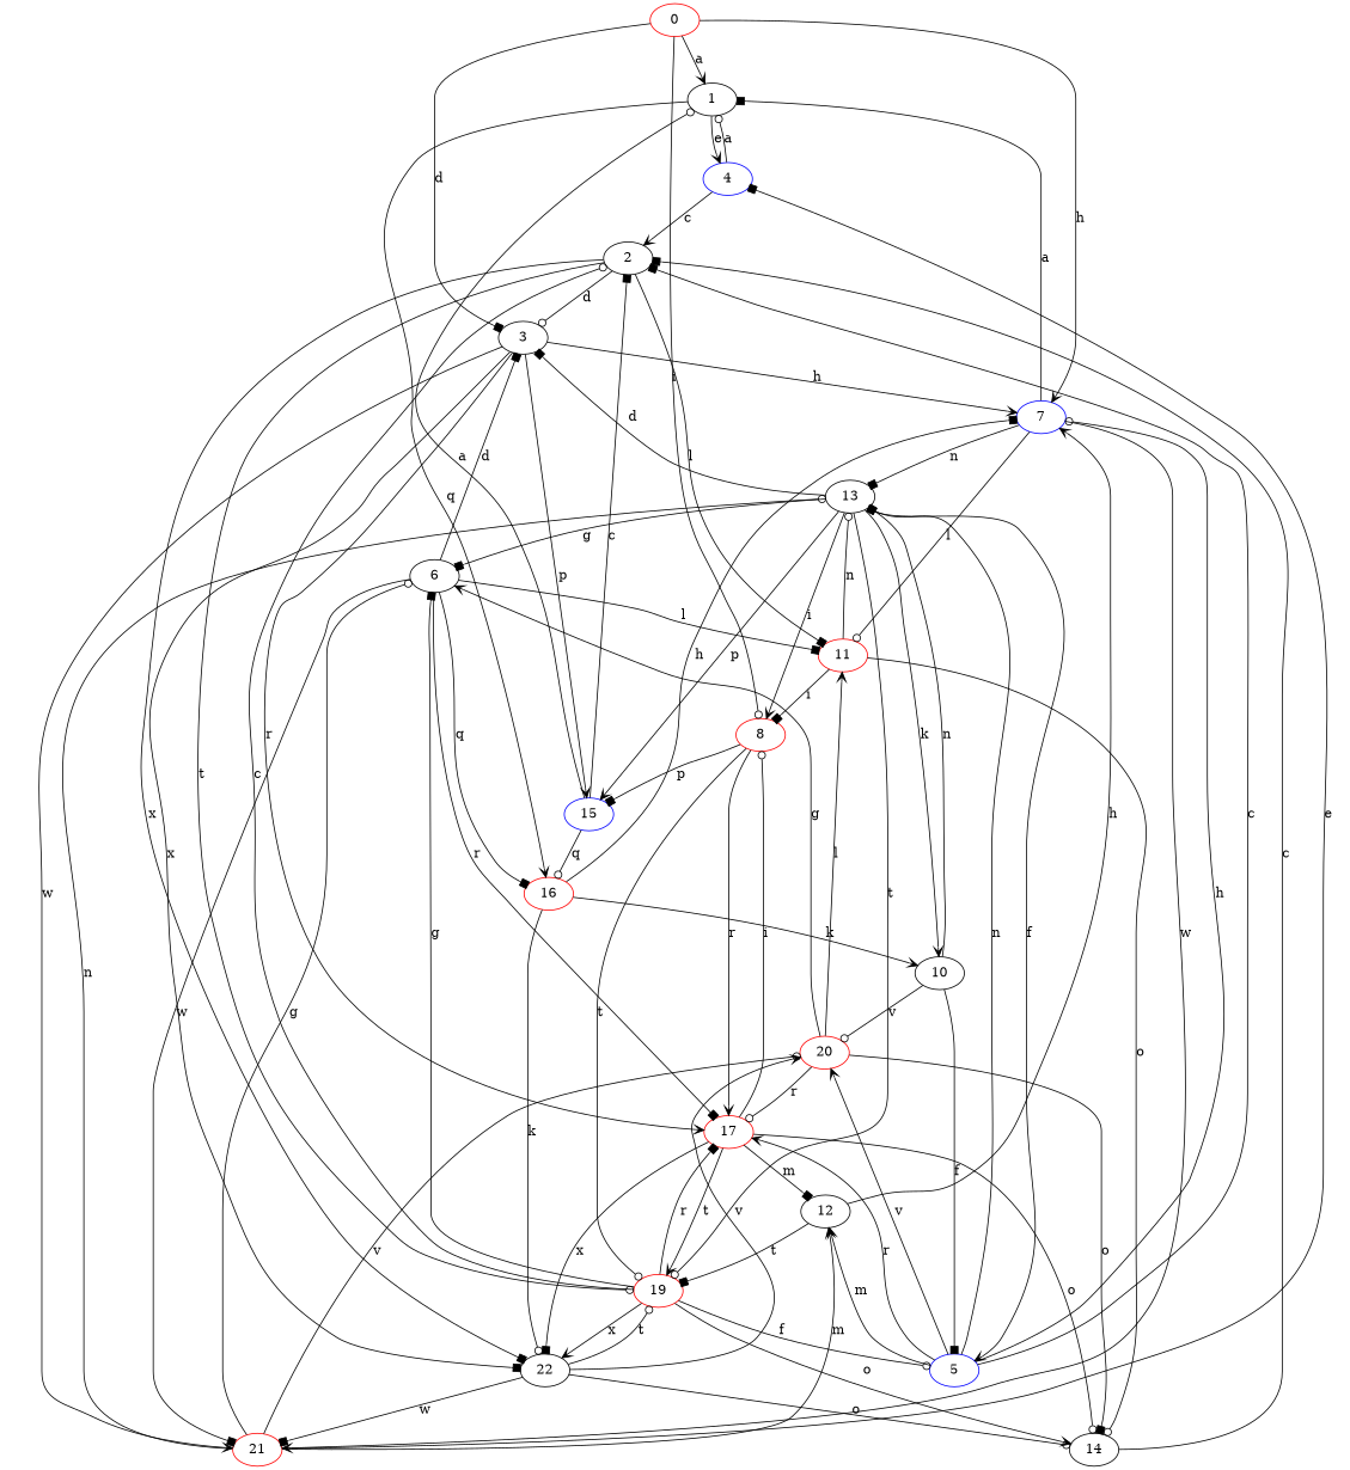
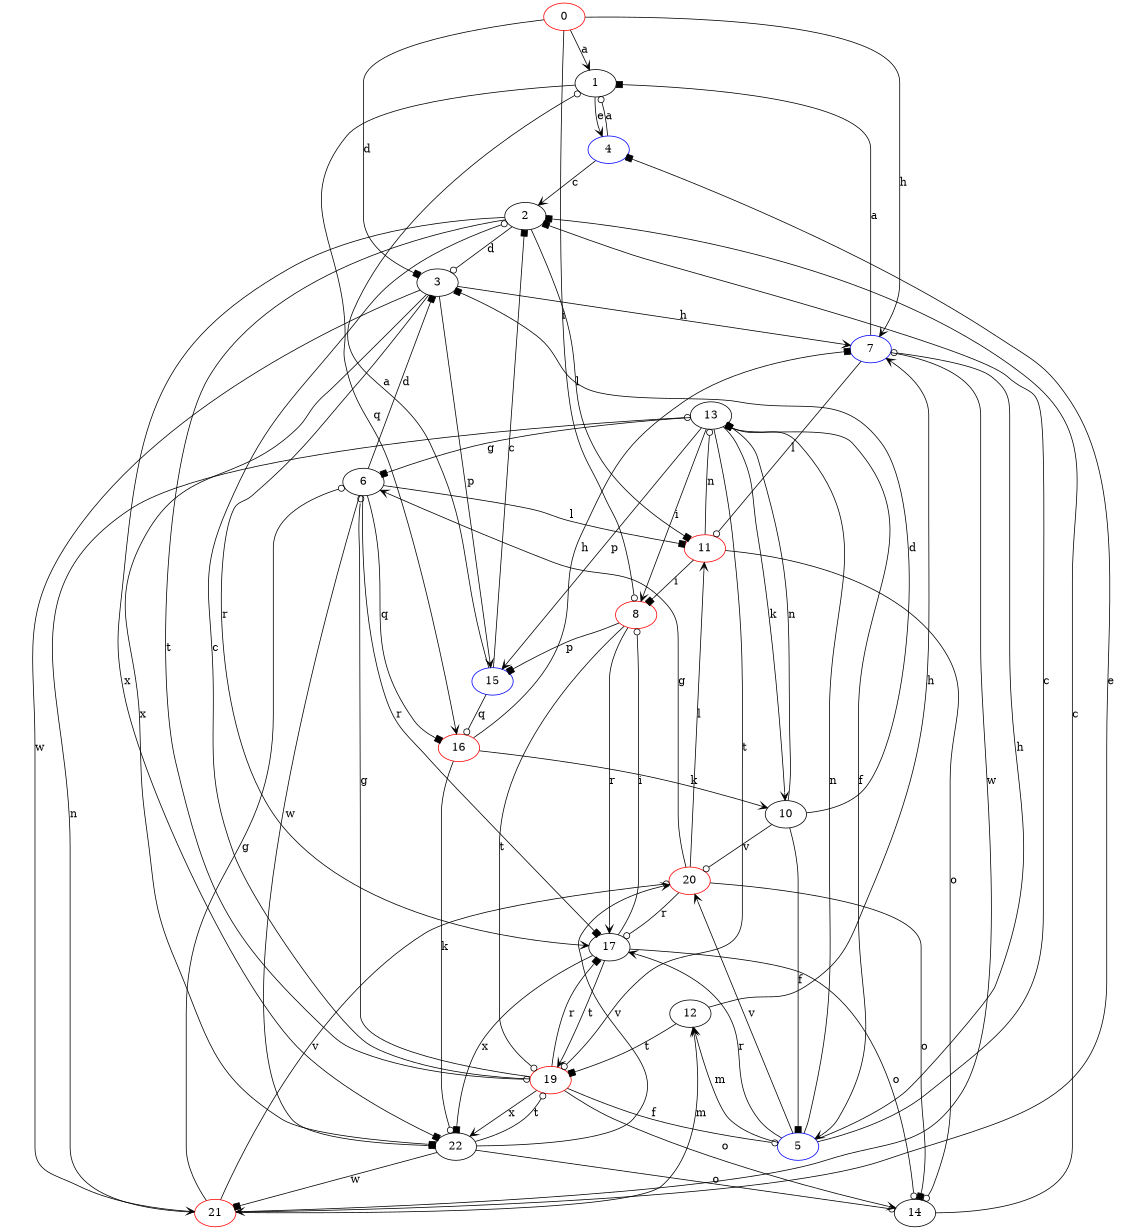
  strict digraph {
    node [color=black]
    edge [arrowhead=box]
    0 [color=red]
    1
    3
    7 [color=blue]
    8 [color=red]
    4 [color=blue]
    16 [color=red]
    22
    15 [color=blue]
-   17 [color=red]
+   17
    21 [color=red]
    11 [color=red]
    13
    19 [color=red]
    2
    10
    14
    5 [color=blue]
    6
    20 [color=red]
    12
    0 -> 1 [arrowhead=vee label=a]
    0 -> 3 [label=d]
    0 -> 7 [arrowhead=vee label=h]
    0 -> 8 [arrowhead=odot label=i]
    1 -> 4 [arrowhead=vee label=e]
    1 -> 16 [arrowhead=vee label=q]
    3 -> 7 [arrowhead=vee label=h]
    3 -> 22 [label=x]
    3 -> 15 [arrowhead=vee label=p]
    3 -> 17 [arrowhead=vee label=r]
    3 -> 21 [arrowhead=vee label=w]
    7 -> 1 [label=a]
    7 -> 21 [arrowhead=vee label=w]
    7 -> 11 [arrowhead=odot label=l]
-   7 -> 13 [label=n]
    8 -> 15 [label=p]
    8 -> 17 [arrowhead=vee label=r]
    8 -> 19 [arrowhead=odot label=t]
    4 -> 1 [arrowhead=odot label=a]
    4 -> 2 [arrowhead=vee label=c]
    16 -> 7 [label=h]
    16 -> 22 [arrowhead=odot label=k]
    16 -> 10 [arrowhead=vee label=k]
    22 -> 21 [label=w]
    22 -> 19 [arrowhead=odot label=t]
    22 -> 14 [arrowhead=odot label=o]
    22 -> 20 [arrowhead=vee label=v]
    15 -> 1 [arrowhead=odot label=a]
    15 -> 16 [arrowhead=odot label=q]
    15 -> 2 [label=c]
    17 -> 8 [arrowhead=odot label=i]
    17 -> 22 [label=x]
    17 -> 19 [arrowhead=vee label=t]
    17 -> 14 [arrowhead=odot label=o]
-   17 -> 12 [label=m]
    21 -> 4 [label=e]
    21 -> 13 [arrowhead=odot label=n]
    21 -> 6 [arrowhead=odot label=g]
    21 -> 20 [arrowhead=odot label=v]
    21 -> 12 [arrowhead=vee label=m]
    11 -> 8 [label=i]
    11 -> 13 [arrowhead=odot label=n]
    11 -> 14 [arrowhead=odot label=o]
    13 -> 8 [arrowhead=vee label=i]
    13 -> 15 [arrowhead=vee label=p]
    13 -> 19 [arrowhead=odot label=t]
    13 -> 10 [arrowhead=vee label=k]
    13 -> 5 [arrowhead=vee label=f]
    13 -> 6 [label=g]
    19 -> 22 [arrowhead=vee label=x]
    19 -> 17 [label=r]
    19 -> 2 [arrowhead=odot label=c]
    19 -> 14 [arrowhead=vee label=o]
    19 -> 5 [arrowhead=odot label=f]
-   19 -> 6 [label=g]
+   19 -> 6 [arrowhead=odot label=g]
    2 -> 3 [arrowhead=odot label=d]
    2 -> 22 [label=x]
    2 -> 11 [label=l]
    2 -> 19 [arrowhead=odot label=t]
-   13 -> 3 [label=d]
+   10 -> 3 [label=d]
    10 -> 13 [label=n]
    10 -> 5 [label=f]
    10 -> 20 [arrowhead=odot label=v]
    14 -> 2 [label=c]
    5 -> 7 [arrowhead=odot label=h]
    5 -> 17 [arrowhead=vee label=r]
    5 -> 13 [label=n]
    5 -> 2 [label=c]
    5 -> 20 [arrowhead=vee label=v]
    5 -> 12 [arrowhead=vee label=m]
    6 -> 3 [label=d]
    6 -> 16 [label=q]
    6 -> 17 [label=r]
-   6 -> 21 [label=w]
+   6 -> 22 [label=w]
    6 -> 11 [label=l]
    20 -> 17 [arrowhead=odot label=r]
    20 -> 11 [arrowhead=vee label=l]
    20 -> 14 [label=o]
    20 -> 6 [arrowhead=vee label=g]
    12 -> 7 [arrowhead=vee label=h]
    12 -> 19 [label=t]
  }
